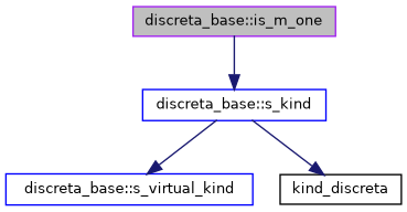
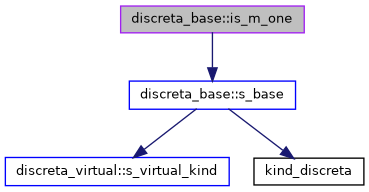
  digraph {
    rankdir=TB
    node [color=blue fillcolor=white fontname=Helvetica fontsize=10 shape=record style=filled]
    edge [color=midnightblue fontname=Helvetica fontsize=10 labelfontname=Helvetica labelfontsize=10 style=solid]
    n1 [color=purple fillcolor=grey75 fontcolor=black height=0.2 label="discreta_base::is_m_one" width=0.4]
-   n2 [height=0.2 label="discreta_base::s_kind" width=0.4]
-   n3 [height=0.2 label="discreta_base::s_virtual_kind" width=0.4]
+   n2 [height=0.2 label="discreta_base::s_base" width=0.4]
+   n3 [height=0.2 label="discreta_virtual::s_virtual_kind" width=0.4]
    n4 [color=black height=0.2 label=kind_discreta width=0.4]
    n1 -> n2
    n2 -> n3
    n2 -> n4
  }
